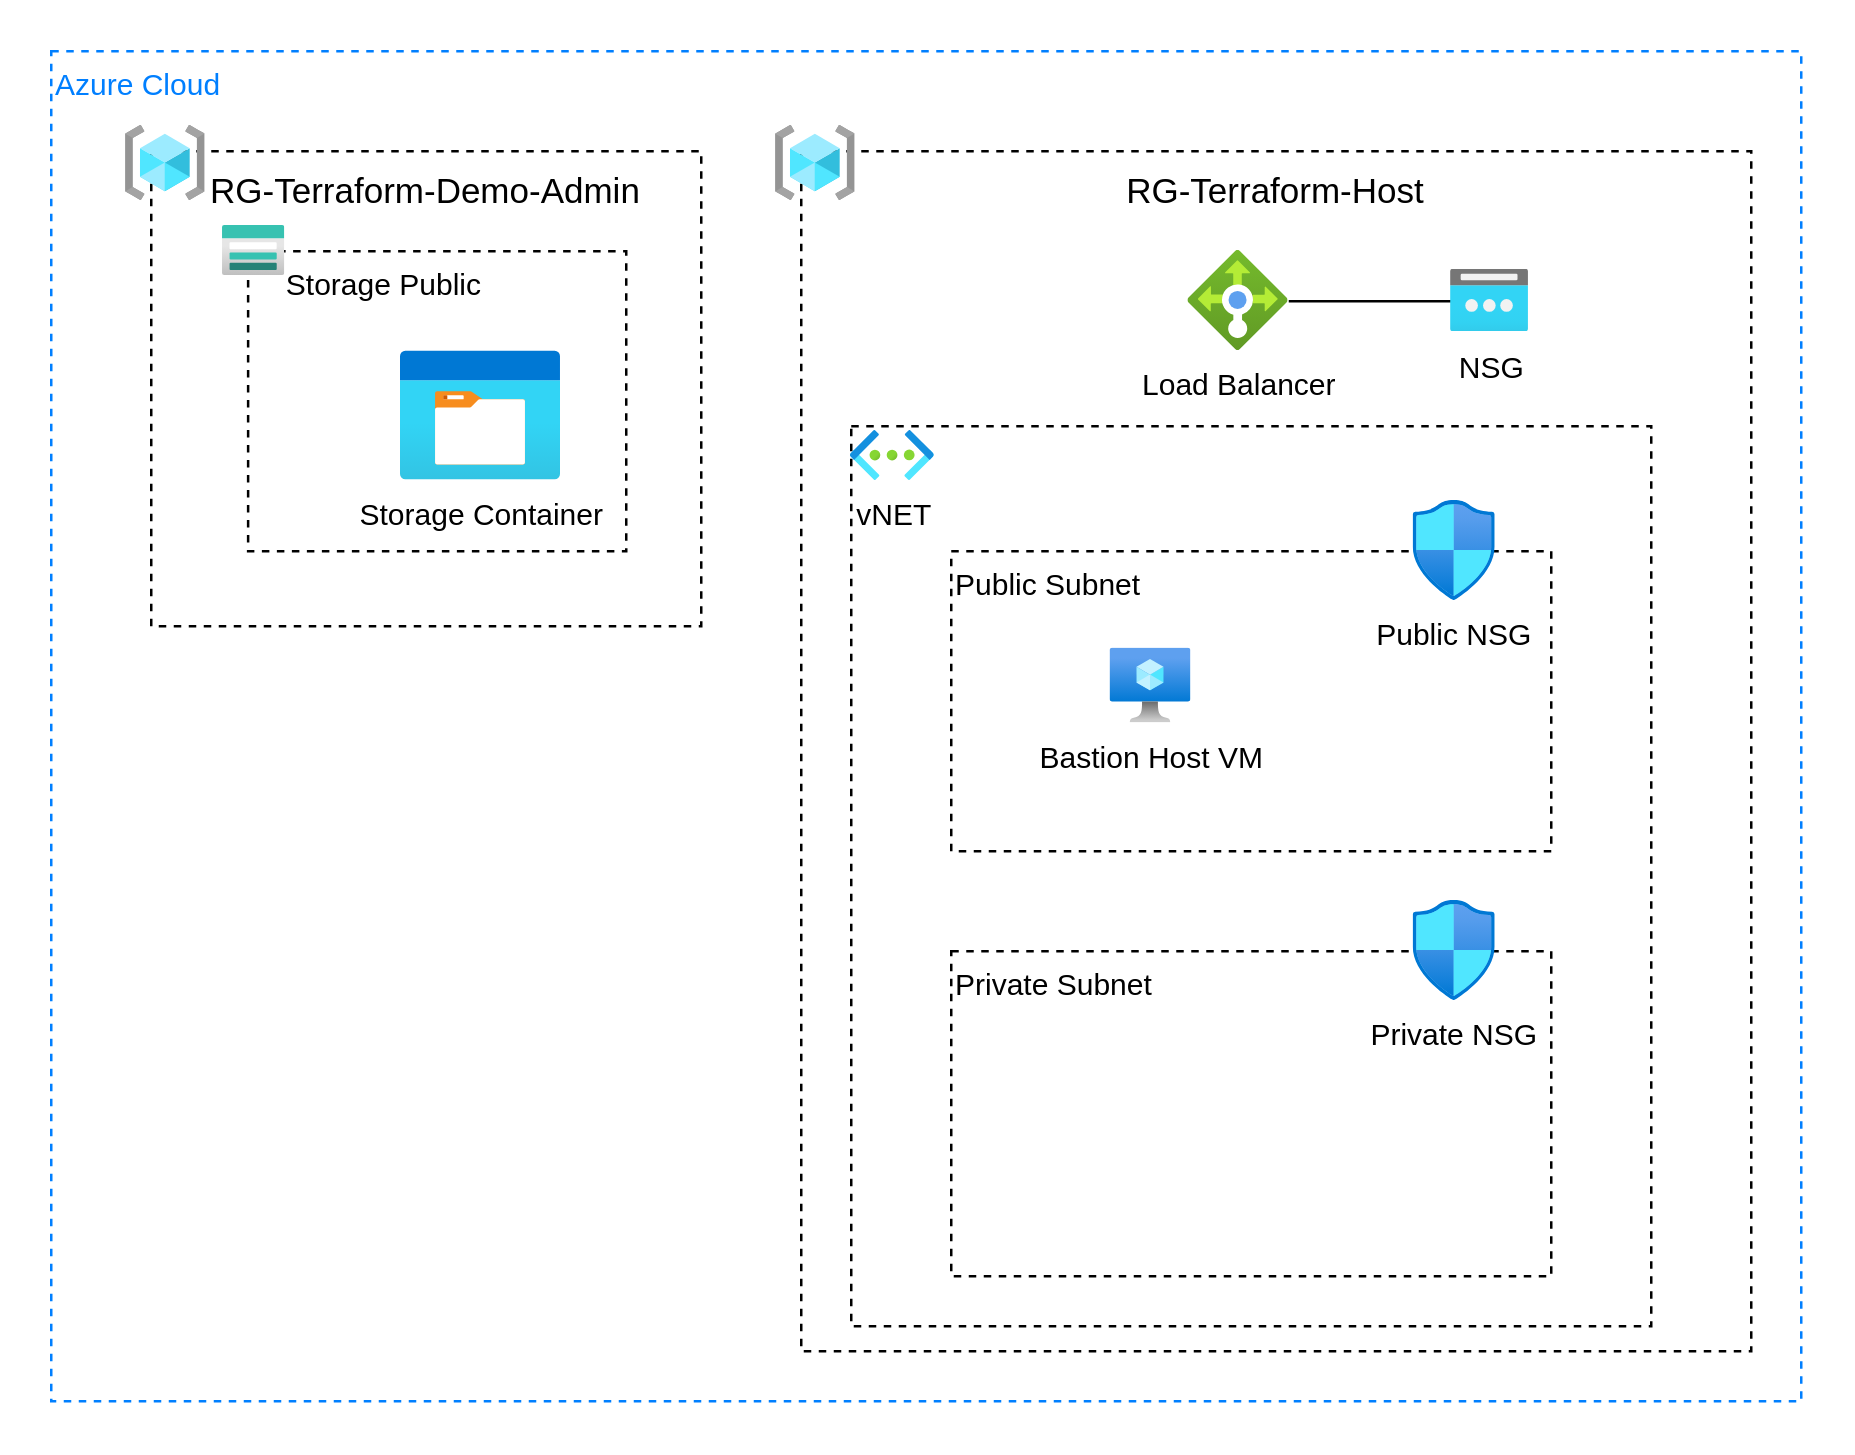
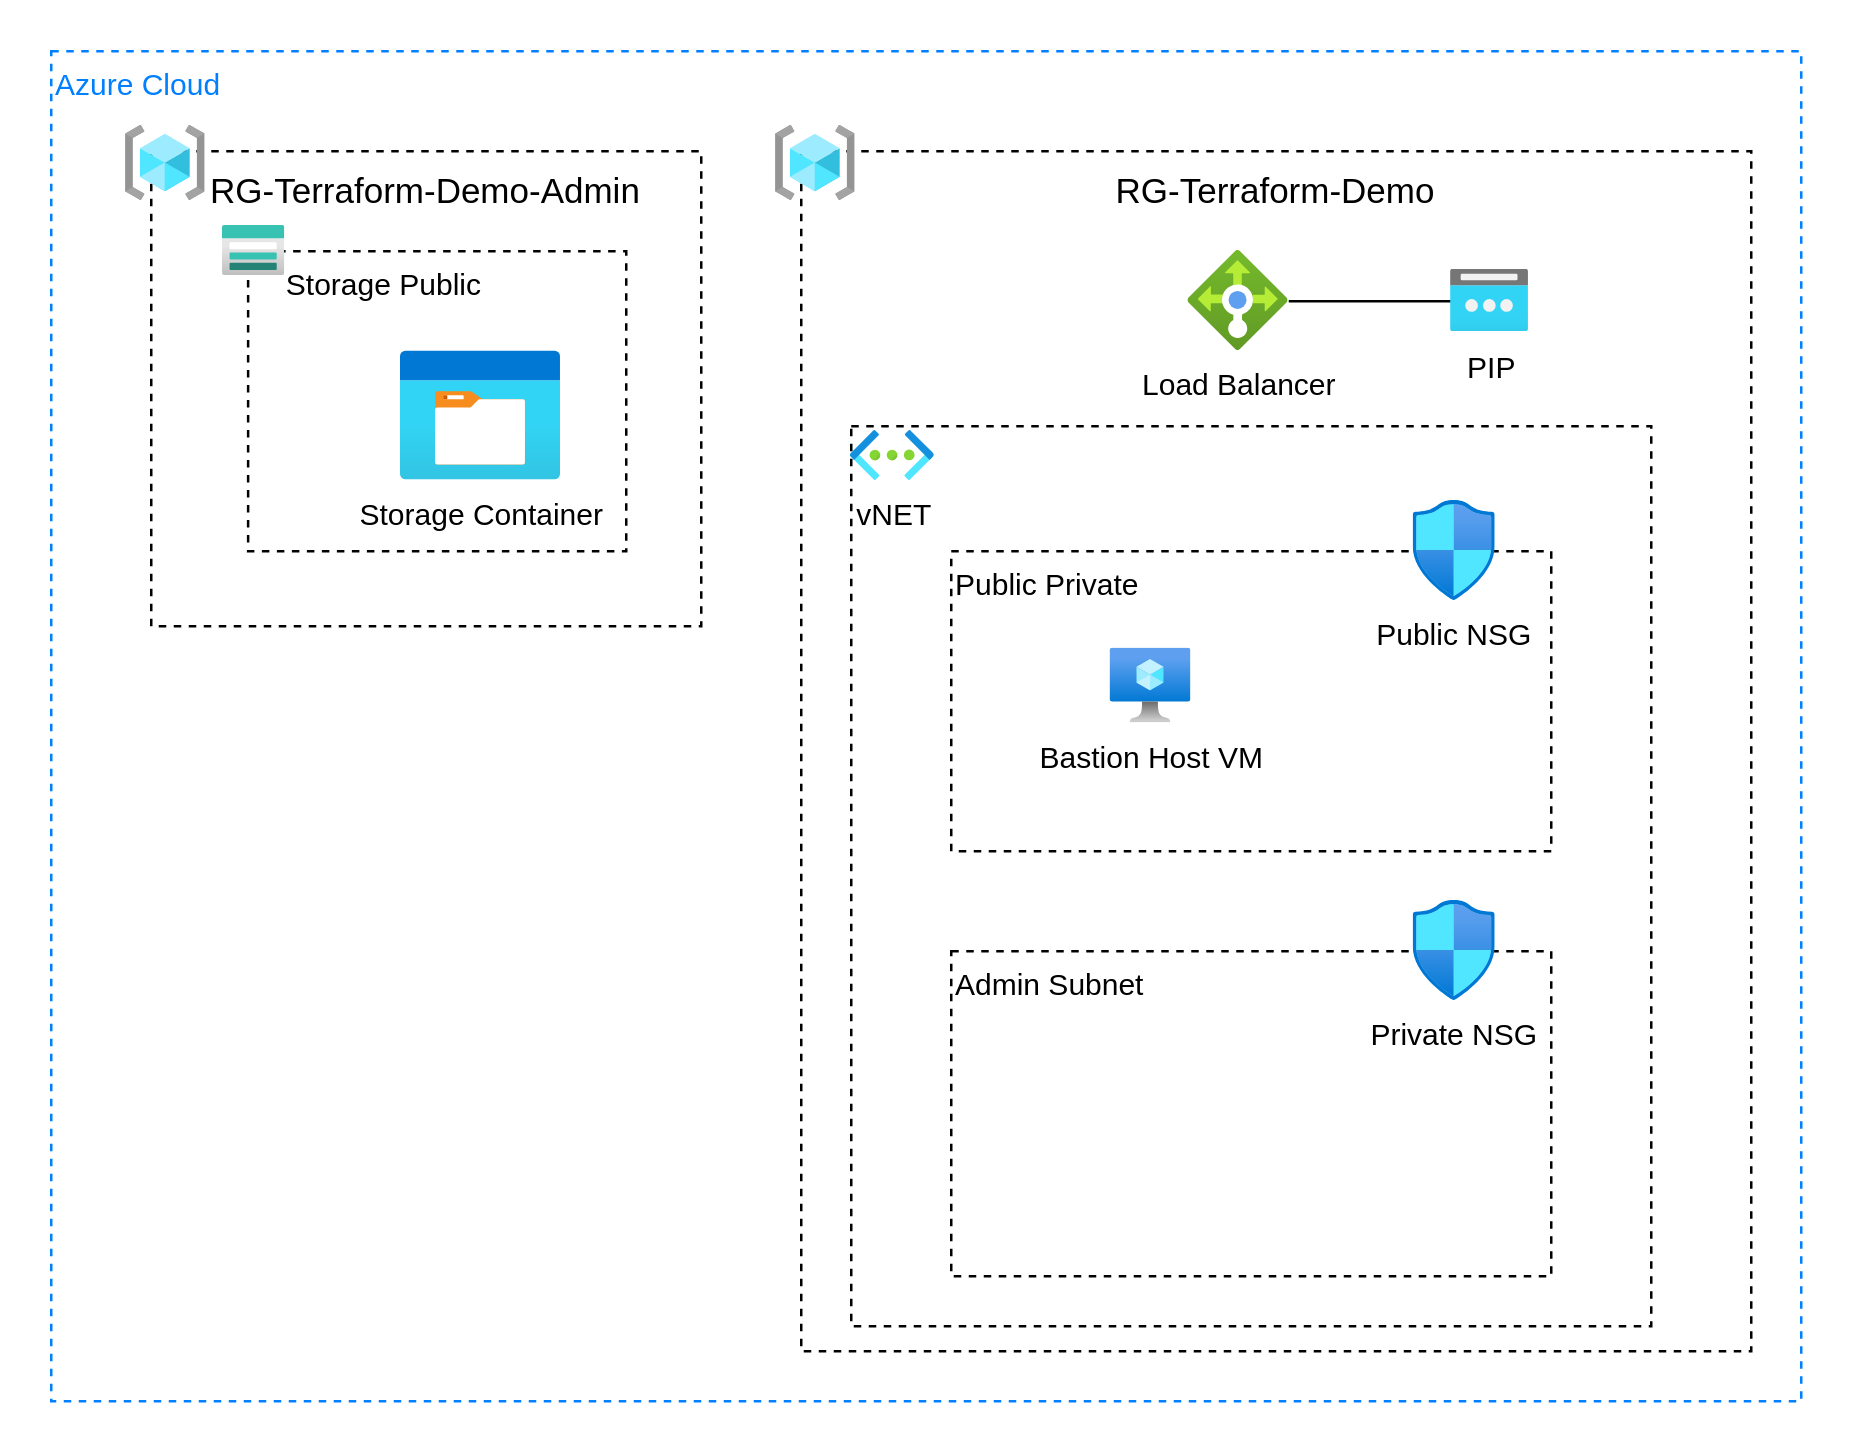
  <mxCell id="0" />
  <mxCell id="1" style="" parent="0" />
  <mxCell id="2" value="Azure Cloud" style="rounded=0;whiteSpace=wrap;html=1;dashed=1;fillColor=none;align=left;verticalAlign=top;labelPosition=center;verticalLabelPosition=middle;strokeColor=#007FFF;fontColor=#007FFF;" vertex="1" parent="1"><mxGeometry x="20" y="20" width="700" height="540" as="geometry" /></mxCell>
  <mxCell id="3" value="RG" style="" parent="0" />
  <mxCell id="4" value="" style="group" vertex="1" connectable="0" parent="3"><mxGeometry x="50" y="50" width="230" height="200" as="geometry" /></mxCell>
  <mxCell id="5" value="&lt;div style=&quot;line-height: 19px;&quot;&gt;&lt;span style=&quot;font-size: 14px&quot;&gt;RG-Terraform-Demo-Admin&lt;/span&gt;&lt;br&gt;&lt;/div&gt;" style="rounded=0;whiteSpace=wrap;html=1;dashed=1;fillColor=none;align=center;verticalAlign=top;labelPosition=center;verticalLabelPosition=middle;strokeColor=#000000;fontColor=#000000;" vertex="1" parent="4"><mxGeometry x="10" y="10" width="220" height="190" as="geometry" /></mxCell>
  <mxCell id="6" value="" style="aspect=fixed;html=1;points=[];align=center;image;fontSize=12;image=img/lib/azure2/general/Resource_Groups.svg;dashed=1;strokeColor=#000000;fillColor=none;" vertex="1" parent="4"><mxGeometry width="31.88" height="30" as="geometry" /></mxCell>
- <mxCell id="7" value="&lt;div style=&quot;line-height: 19px&quot;&gt;&lt;span style=&quot;font-size: 14px&quot;&gt;RG-Terraform-Host&lt;/span&gt;&lt;br&gt;&lt;/div&gt;" style="rounded=0;whiteSpace=wrap;html=1;dashed=1;fillColor=none;align=center;verticalAlign=top;labelPosition=center;verticalLabelPosition=middle;strokeColor=#000000;fontColor=#000000;" vertex="1" parent="3"><mxGeometry x="320" y="60" width="380" height="480" as="geometry" /></mxCell>
+ <mxCell id="7" value="&lt;div style=&quot;line-height: 19px&quot;&gt;&lt;span style=&quot;font-size: 14px&quot;&gt;RG-Terraform-Demo&lt;/span&gt;&lt;br&gt;&lt;/div&gt;" style="rounded=0;whiteSpace=wrap;html=1;dashed=1;fillColor=none;align=center;verticalAlign=top;labelPosition=center;verticalLabelPosition=middle;strokeColor=#000000;fontColor=#000000;" vertex="1" parent="3"><mxGeometry x="320" y="60" width="380" height="480" as="geometry" /></mxCell>
  <mxCell id="8" value="" style="aspect=fixed;html=1;points=[];align=center;image;fontSize=12;image=img/lib/azure2/general/Resource_Groups.svg;dashed=1;strokeColor=#000000;fillColor=none;" vertex="1" parent="3"><mxGeometry x="310" y="50" width="31.88" height="30" as="geometry" /></mxCell>
  <mxCell id="9" value="Resources" parent="0" />
- <mxCell id="10" value="Private Subnet" style="rounded=0;whiteSpace=wrap;html=1;dashed=1;fillColor=none;align=left;verticalAlign=top;labelPosition=center;verticalLabelPosition=middle;strokeColor=#000000;fontColor=#000000;" vertex="1" parent="9"><mxGeometry x="380" y="380" width="240" height="130" as="geometry" /></mxCell>
+ <mxCell id="10" value="Admin Subnet" style="rounded=0;whiteSpace=wrap;html=1;dashed=1;fillColor=none;align=left;verticalAlign=top;labelPosition=center;verticalLabelPosition=middle;strokeColor=#000000;fontColor=#000000;" vertex="1" parent="9"><mxGeometry x="380" y="380" width="240" height="130" as="geometry" /></mxCell>
  <mxCell id="11" value="" style="rounded=0;whiteSpace=wrap;html=1;dashed=1;fillColor=none;align=left;verticalAlign=top;labelPosition=center;verticalLabelPosition=middle;strokeColor=#000000;fontColor=#000000;" vertex="1" parent="9"><mxGeometry x="340" y="170" width="320" height="360" as="geometry" /></mxCell>
- <mxCell id="12" value="Public Subnet" style="rounded=0;whiteSpace=wrap;html=1;dashed=1;fillColor=none;align=left;verticalAlign=top;labelPosition=center;verticalLabelPosition=middle;strokeColor=#000000;fontColor=#000000;" vertex="1" parent="9"><mxGeometry x="380" y="220" width="240" height="120" as="geometry" /></mxCell>
+ <mxCell id="12" value="Public Private" style="rounded=0;whiteSpace=wrap;html=1;dashed=1;fillColor=none;align=left;verticalAlign=top;labelPosition=center;verticalLabelPosition=middle;strokeColor=#000000;fontColor=#000000;" vertex="1" parent="9"><mxGeometry x="380" y="220" width="240" height="120" as="geometry" /></mxCell>
  <mxCell id="13" value="&amp;nbsp; &amp;nbsp; Storage Public" style="rounded=0;whiteSpace=wrap;html=1;dashed=1;fillColor=none;align=left;verticalAlign=top;labelPosition=center;verticalLabelPosition=middle;strokeColor=#000000;fontColor=#000000;" vertex="1" parent="9"><mxGeometry x="98.75" y="100" width="151.25" height="120" as="geometry" /></mxCell>
  <mxCell id="14" value="" style="aspect=fixed;html=1;points=[];align=center;image;fontSize=12;image=img/lib/azure2/storage/Storage_Accounts.svg;dashed=1;strokeColor=#000000;fillColor=none;" vertex="1" parent="9"><mxGeometry x="88.75" y="90" width="25" height="20" as="geometry" /></mxCell>
  <mxCell id="15" value="Storage Container" style="aspect=fixed;html=1;points=[];align=center;image;fontSize=12;image=img/lib/azure2/general/Storage_Container.svg;dashed=1;strokeColor=#000000;fillColor=none;" vertex="1" parent="9"><mxGeometry x="160" y="140" width="64" height="52" as="geometry" /></mxCell>
  <mxCell id="16" value="Load Balancer" style="aspect=fixed;html=1;points=[];align=center;image;fontSize=12;image=img/lib/azure2/networking/Load_Balancers.svg;dashed=1;strokeColor=#000000;fillColor=none;" vertex="1" parent="9"><mxGeometry x="475" y="100" width="40" height="40" as="geometry" /></mxCell>
  <mxCell id="17" value="" style="edgeStyle=orthogonalEdgeStyle;rounded=0;orthogonalLoop=1;jettySize=auto;html=1;fontColor=#000000;endArrow=none;endFill=0;dashed=0;" edge="1" parent="9" source="18" target="16"><mxGeometry relative="1" as="geometry" /></mxCell>
- <mxCell id="18" value="NSG" style="aspect=fixed;html=1;points=[];align=center;image;fontSize=12;image=img/lib/azure2/networking/Public_IP_Addresses.svg;dashed=1;strokeColor=#000000;fillColor=none;" vertex="1" parent="9"><mxGeometry x="580" y="107.5" width="31.25" height="25" as="geometry" /></mxCell>
+ <mxCell id="18" value="PIP" style="aspect=fixed;html=1;points=[];align=center;image;fontSize=12;image=img/lib/azure2/networking/Public_IP_Addresses.svg;dashed=1;strokeColor=#000000;fillColor=none;" vertex="1" parent="9"><mxGeometry x="580" y="107.5" width="31.25" height="25" as="geometry" /></mxCell>
  <mxCell id="19" value="vNET" style="aspect=fixed;html=1;points=[];align=center;image;fontSize=12;image=img/lib/azure2/networking/Virtual_Networks.svg;dashed=1;strokeColor=#000000;fillColor=none;" vertex="1" parent="9"><mxGeometry x="340" y="172" width="33.5" height="20" as="geometry" /></mxCell>
  <mxCell id="20" value="Bastion Host VM" style="aspect=fixed;html=1;points=[];align=center;image;fontSize=12;image=img/lib/azure2/compute/Virtual_Machine.svg;dashed=1;strokeColor=#000000;fillColor=none;" vertex="1" parent="9"><mxGeometry x="443.83" y="259" width="32.34" height="30" as="geometry" /></mxCell>
  <mxCell id="21" value="Public NSG" style="aspect=fixed;html=1;points=[];align=center;image;fontSize=12;image=img/lib/azure2/networking/Network_Security_Groups.svg;dashed=1;strokeColor=#000000;fillColor=none;" vertex="1" parent="9"><mxGeometry x="565" y="200" width="32.94" height="40" as="geometry" /></mxCell>
  <mxCell id="22" value="Private NSG" style="aspect=fixed;html=1;points=[];align=center;image;fontSize=12;image=img/lib/azure2/networking/Network_Security_Groups.svg;dashed=1;strokeColor=#000000;fillColor=none;" vertex="1" parent="9"><mxGeometry x="565" y="360" width="32.94" height="40" as="geometry" /></mxCell>
